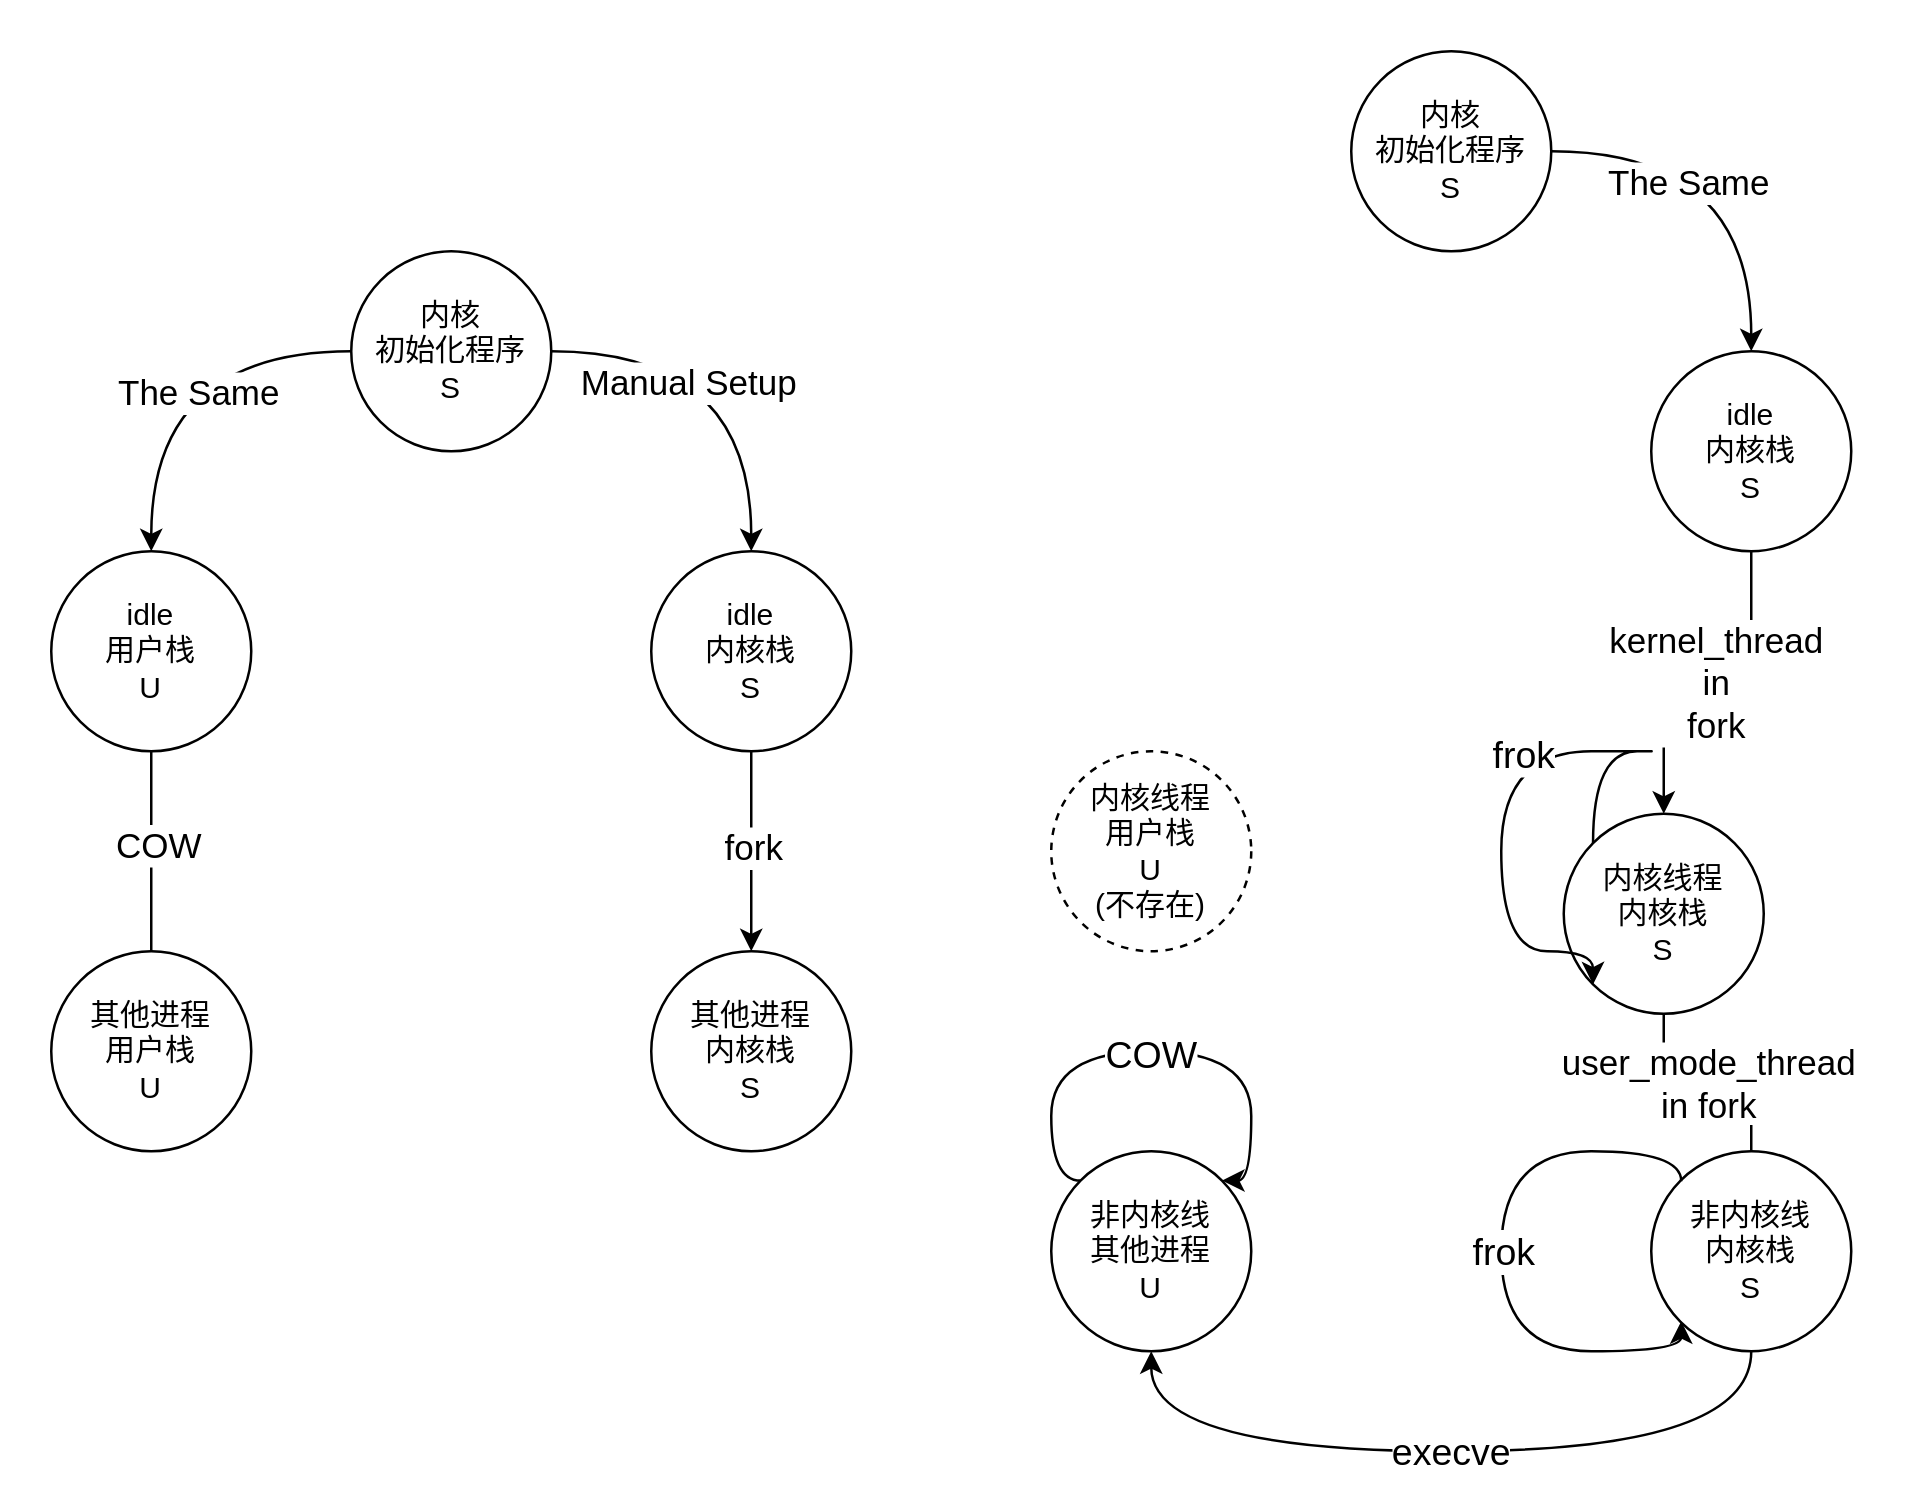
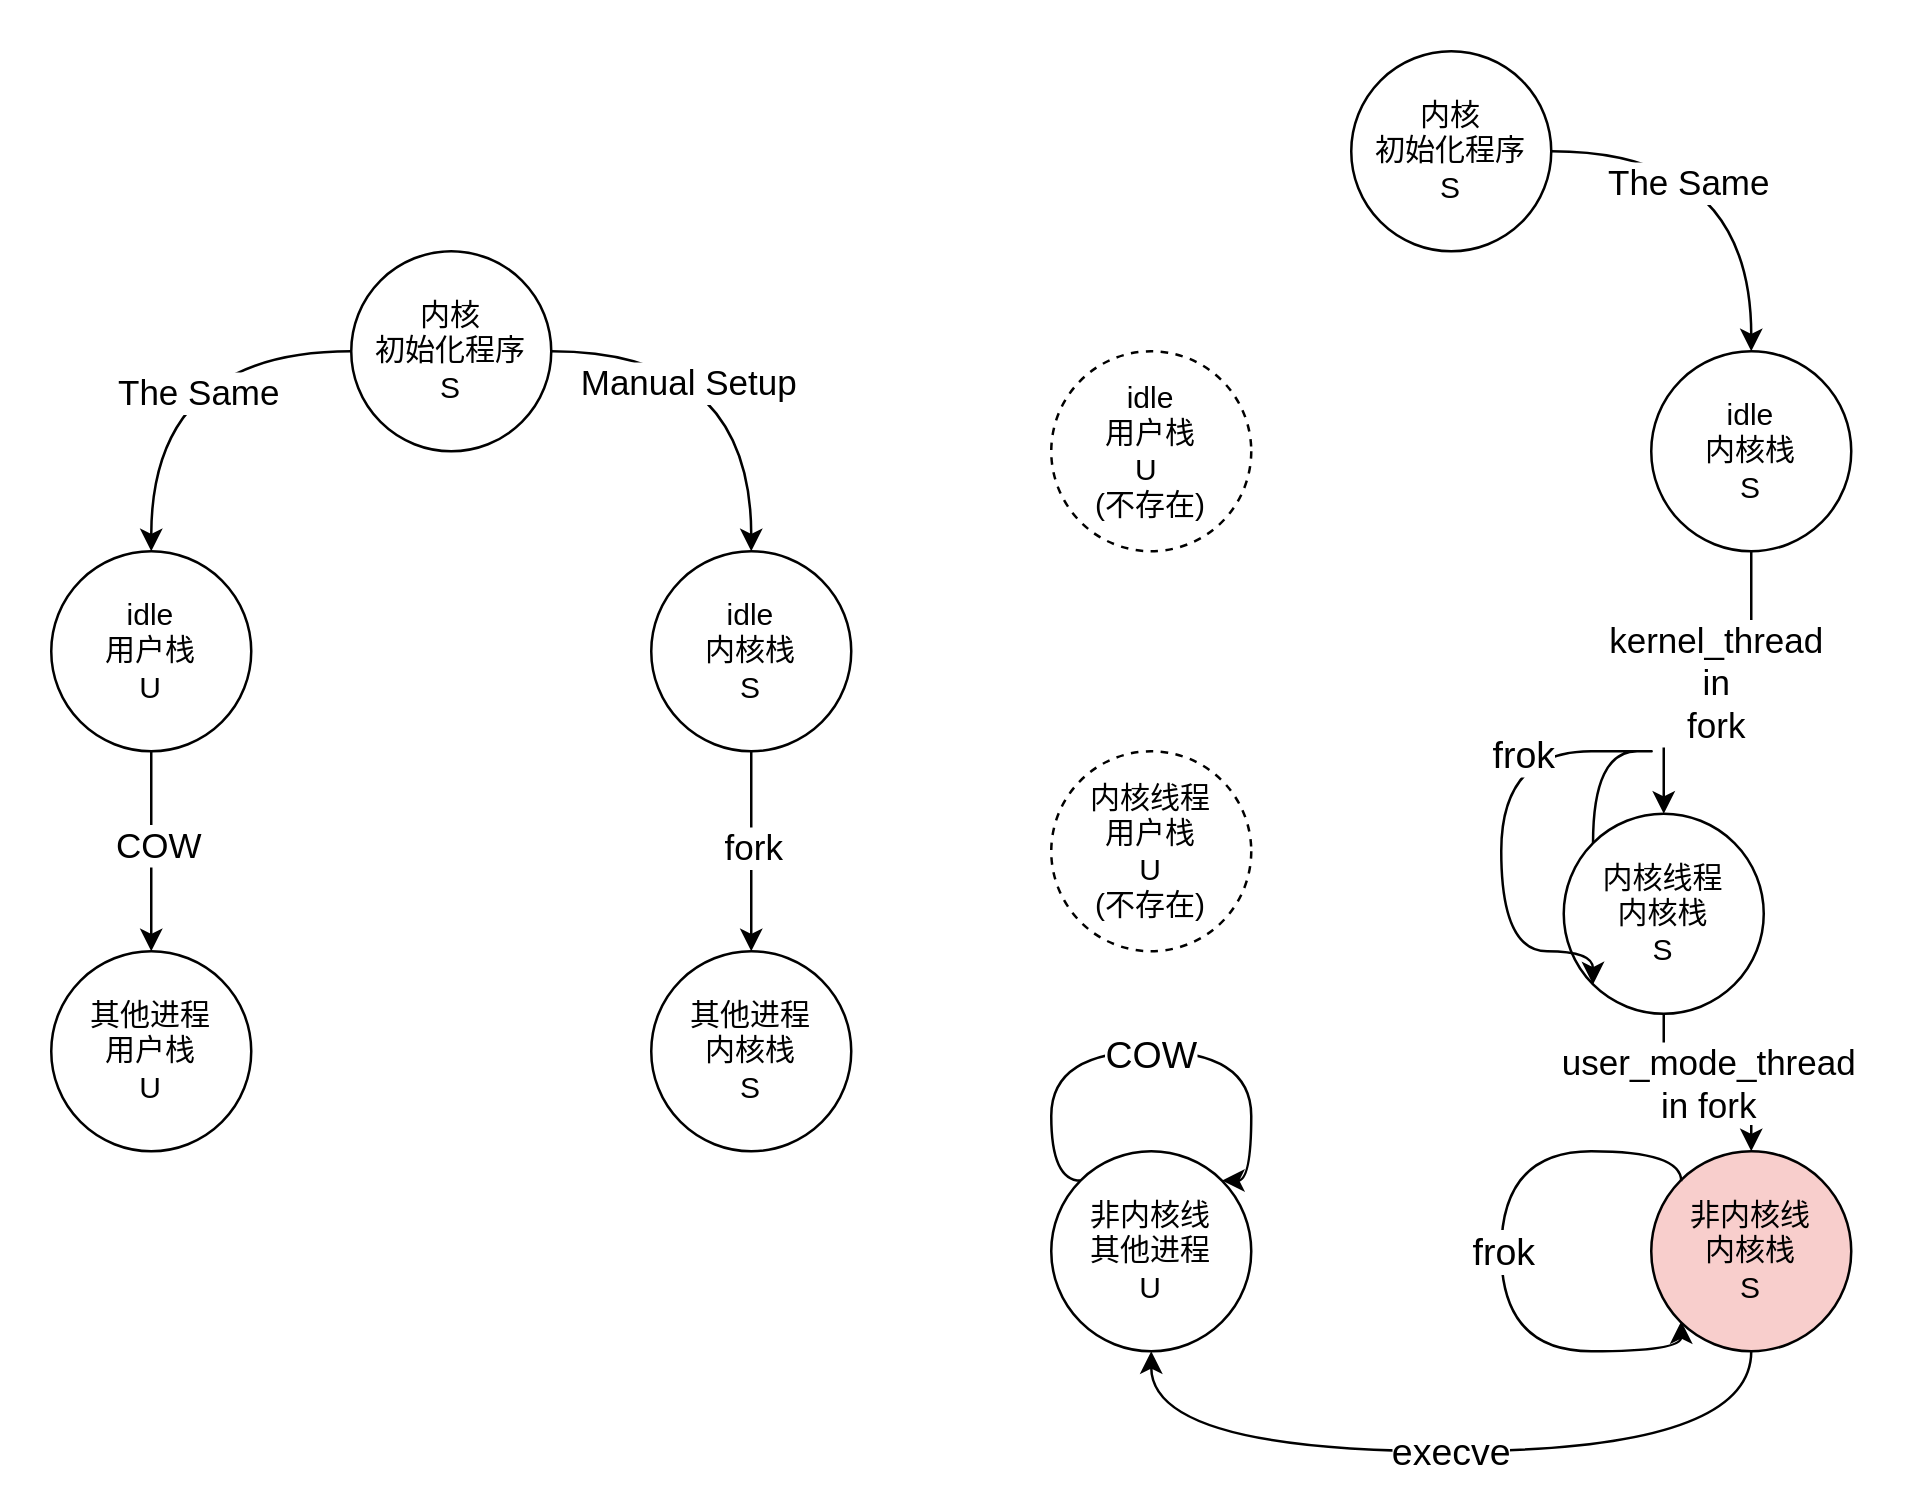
  <mxCell id="0" />
  <mxCell id="1" parent="0" />
  <mxCell id="2" style="edgeStyle=orthogonalEdgeStyle;rounded=0;orthogonalLoop=1;jettySize=auto;html=1;exitX=1;exitY=0.5;exitDx=0;exitDy=0;entryX=0.5;entryY=0;entryDx=0;entryDy=0;curved=1;" parent="1" source="6" target="12" edge="1"><mxGeometry relative="1" as="geometry" /></mxCell>
  <mxCell id="3" value="&lt;font style=&quot;font-size: 14px;&quot;&gt;Manual Setup&lt;/font&gt;" style="edgeLabel;html=1;align=center;verticalAlign=middle;resizable=0;points=[];" parent="2" vertex="1" connectable="0"><mxGeometry x="-0.325" y="-12" relative="1" as="geometry"><mxPoint as="offset" /></mxGeometry></mxCell>
  <mxCell id="4" style="edgeStyle=orthogonalEdgeStyle;rounded=0;orthogonalLoop=1;jettySize=auto;html=1;exitX=0;exitY=0.5;exitDx=0;exitDy=0;curved=1;" parent="1" source="6" target="9" edge="1"><mxGeometry relative="1" as="geometry" /></mxCell>
  <mxCell id="5" value="&lt;font style=&quot;font-size: 14px;&quot;&gt;The &lt;/font&gt;&lt;font style=&quot;font-size: 14px;&quot;&gt;Same&lt;/font&gt;" style="edgeLabel;html=1;align=center;verticalAlign=middle;resizable=0;points=[];" parent="4" vertex="1" connectable="0"><mxGeometry x="-0.225" y="16" relative="1" as="geometry"><mxPoint as="offset" /></mxGeometry></mxCell>
  <mxCell id="6" value="内核&lt;div&gt;初始化程序&lt;/div&gt;&lt;div&gt;S&lt;/div&gt;" style="ellipse;whiteSpace=wrap;html=1;aspect=fixed;" parent="1" vertex="1"><mxGeometry x="140" y="100" width="80" height="80" as="geometry" /></mxCell>
- <mxCell id="7" style="edgeStyle=orthogonalEdgeStyle;rounded=0;orthogonalLoop=1;jettySize=auto;html=1;exitX=0.5;exitY=1;exitDx=0;exitDy=0;entryX=0.5;entryY=0;entryDx=0;entryDy=0;endArrow=none;" parent="1" source="9" target="13" edge="1"><mxGeometry relative="1" as="geometry" /></mxCell>
+ <mxCell id="7" style="edgeStyle=orthogonalEdgeStyle;rounded=0;orthogonalLoop=1;jettySize=auto;html=1;exitX=0.5;exitY=1;exitDx=0;exitDy=0;entryX=0.5;entryY=0;entryDx=0;entryDy=0;" parent="1" source="9" target="13" edge="1"><mxGeometry relative="1" as="geometry" /></mxCell>
  <mxCell id="8" value="&lt;font style=&quot;font-size: 14px;&quot;&gt;COW&lt;/font&gt;" style="edgeLabel;html=1;align=center;verticalAlign=middle;resizable=0;points=[];" parent="7" vertex="1" connectable="0"><mxGeometry x="-0.075" y="2" relative="1" as="geometry"><mxPoint as="offset" /></mxGeometry></mxCell>
  <mxCell id="9" value="idle&lt;div&gt;用户栈&lt;/div&gt;&lt;div&gt;U&lt;/div&gt;" style="ellipse;whiteSpace=wrap;html=1;aspect=fixed;" parent="1" vertex="1"><mxGeometry x="20" y="220" width="80" height="80" as="geometry" /></mxCell>
  <mxCell id="10" style="edgeStyle=orthogonalEdgeStyle;rounded=0;orthogonalLoop=1;jettySize=auto;html=1;exitX=0.5;exitY=1;exitDx=0;exitDy=0;" parent="1" source="12" target="14" edge="1"><mxGeometry relative="1" as="geometry" /></mxCell>
  <mxCell id="11" value="&lt;font style=&quot;font-size: 14px;&quot;&gt;fork&lt;/font&gt;" style="edgeLabel;html=1;align=center;verticalAlign=middle;resizable=0;points=[];" parent="10" vertex="1" connectable="0"><mxGeometry x="-0.05" relative="1" as="geometry"><mxPoint as="offset" /></mxGeometry></mxCell>
  <mxCell id="12" value="idle&lt;div&gt;内核栈&lt;/div&gt;&lt;div&gt;S&lt;/div&gt;" style="ellipse;whiteSpace=wrap;html=1;aspect=fixed;" parent="1" vertex="1"><mxGeometry x="260" y="220" width="80" height="80" as="geometry" /></mxCell>
  <mxCell id="13" value="其他进程&lt;div&gt;用户栈&lt;/div&gt;&lt;div&gt;U&lt;/div&gt;" style="ellipse;whiteSpace=wrap;html=1;aspect=fixed;" parent="1" vertex="1"><mxGeometry x="20" y="380" width="80" height="80" as="geometry" /></mxCell>
  <mxCell id="14" value="其他进程&lt;div&gt;内核栈&lt;/div&gt;&lt;div&gt;S&lt;/div&gt;" style="ellipse;whiteSpace=wrap;html=1;aspect=fixed;" parent="1" vertex="1"><mxGeometry x="260" y="380" width="80" height="80" as="geometry" /></mxCell>
  <mxCell id="15" style="edgeStyle=orthogonalEdgeStyle;rounded=0;orthogonalLoop=1;jettySize=auto;html=1;exitX=1;exitY=0.5;exitDx=0;exitDy=0;entryX=0.5;entryY=0;entryDx=0;entryDy=0;curved=1;" parent="1" source="17" target="21" edge="1"><mxGeometry relative="1" as="geometry" /></mxCell>
  <mxCell id="16" value="&lt;font style=&quot;font-size: 14px;&quot;&gt;The&amp;nbsp;&lt;/font&gt;&lt;font style=&quot;font-size: 14px;&quot;&gt;Same&lt;/font&gt;" style="edgeLabel;html=1;align=center;verticalAlign=middle;resizable=0;points=[];" parent="15" vertex="1" connectable="0"><mxGeometry x="-0.325" y="-12" relative="1" as="geometry"><mxPoint as="offset" /></mxGeometry></mxCell>
  <mxCell id="17" value="内核&lt;div&gt;初始化程序&lt;/div&gt;&lt;div&gt;S&lt;/div&gt;" style="ellipse;whiteSpace=wrap;html=1;aspect=fixed;" parent="1" vertex="1"><mxGeometry x="540" y="20" width="80" height="80" as="geometry" /></mxCell>
+ <mxCell id="18" value="idle&lt;div&gt;用户栈&lt;/div&gt;&lt;div&gt;U&amp;nbsp;&lt;/div&gt;&lt;div&gt;(不存在)&lt;/div&gt;" style="ellipse;whiteSpace=wrap;html=1;aspect=fixed;dashed=1;" parent="1" vertex="1"><mxGeometry x="420" y="140" width="80" height="80" as="geometry" /></mxCell>
  <mxCell id="19" style="edgeStyle=orthogonalEdgeStyle;rounded=0;orthogonalLoop=1;jettySize=auto;html=1;exitX=0.5;exitY=1;exitDx=0;exitDy=0;" parent="1" source="21" target="25" edge="1"><mxGeometry relative="1" as="geometry" /></mxCell>
  <mxCell id="20" value="&lt;font style=&quot;font-size: 14px;&quot;&gt;kernel_thread&lt;/font&gt;&lt;div&gt;&lt;font style=&quot;font-size: 14px;&quot;&gt;in&lt;/font&gt;&lt;/div&gt;&lt;div&gt;&lt;font style=&quot;font-size: 14px;&quot;&gt;fork&lt;/font&gt;&lt;/div&gt;" style="edgeLabel;html=1;align=center;verticalAlign=middle;resizable=0;points=[];" parent="19" vertex="1" connectable="0"><mxGeometry x="-0.05" relative="1" as="geometry"><mxPoint as="offset" /></mxGeometry></mxCell>
  <mxCell id="21" value="idle&lt;div&gt;内核栈&lt;/div&gt;&lt;div&gt;S&lt;/div&gt;" style="ellipse;whiteSpace=wrap;html=1;aspect=fixed;" parent="1" vertex="1"><mxGeometry x="660" y="140" width="80" height="80" as="geometry" /></mxCell>
  <mxCell id="22" value="非内核线&lt;div&gt;其他进程&lt;/div&gt;&lt;div&gt;U&lt;/div&gt;" style="ellipse;whiteSpace=wrap;html=1;aspect=fixed;" parent="1" vertex="1"><mxGeometry x="420" y="460" width="80" height="80" as="geometry" /></mxCell>
- <mxCell id="23" style="edgeStyle=orthogonalEdgeStyle;rounded=0;orthogonalLoop=1;jettySize=auto;html=1;exitX=0.5;exitY=1;exitDx=0;exitDy=0;entryX=0.5;entryY=0;entryDx=0;entryDy=0;endArrow=none;" parent="1" source="25" target="28" edge="1"><mxGeometry relative="1" as="geometry" /></mxCell>
+ <mxCell id="23" style="edgeStyle=orthogonalEdgeStyle;rounded=0;orthogonalLoop=1;jettySize=auto;html=1;exitX=0.5;exitY=1;exitDx=0;exitDy=0;entryX=0.5;entryY=0;entryDx=0;entryDy=0;" parent="1" source="25" target="28" edge="1"><mxGeometry relative="1" as="geometry" /></mxCell>
  <mxCell id="24" value="&lt;font style=&quot;font-size: 14px;&quot;&gt;user_mode_thread&lt;/font&gt;&lt;div&gt;&lt;font style=&quot;font-size: 14px;&quot;&gt;in&amp;nbsp;&lt;/font&gt;&lt;span style=&quot;font-size: 14px;&quot;&gt;fork&lt;/span&gt;&lt;/div&gt;" style="edgeLabel;html=1;align=center;verticalAlign=middle;resizable=0;points=[];" parent="23" vertex="1" connectable="0"><mxGeometry relative="1" as="geometry"><mxPoint as="offset" /></mxGeometry></mxCell>
  <mxCell id="25" value="&lt;div&gt;内核线程&lt;/div&gt;&lt;div&gt;内核栈&lt;/div&gt;&lt;div&gt;S&lt;/div&gt;" style="ellipse;whiteSpace=wrap;html=1;aspect=fixed;" parent="1" vertex="1"><mxGeometry x="625" y="325" width="80" height="80" as="geometry" /></mxCell>
  <mxCell id="26" style="edgeStyle=orthogonalEdgeStyle;rounded=0;orthogonalLoop=1;jettySize=auto;html=1;exitX=0.5;exitY=1;exitDx=0;exitDy=0;entryX=0.5;entryY=1;entryDx=0;entryDy=0;curved=1;" parent="1" source="28" target="22" edge="1"><mxGeometry relative="1" as="geometry"><Array as="points"><mxPoint x="700" y="580" /><mxPoint x="460" y="580" /></Array></mxGeometry></mxCell>
  <mxCell id="27" value="&lt;span style=&quot;font-size: 15px;&quot;&gt;execve&lt;/span&gt;" style="edgeLabel;html=1;align=center;verticalAlign=middle;resizable=0;points=[];" parent="26" vertex="1" connectable="0"><mxGeometry x="0.007" y="-1" relative="1" as="geometry"><mxPoint as="offset" /></mxGeometry></mxCell>
- <mxCell id="28" value="非内核线&lt;div&gt;&lt;span style=&quot;background-color: initial;&quot;&gt;内核栈&lt;/span&gt;&lt;/div&gt;&lt;div&gt;S&lt;/div&gt;" style="ellipse;whiteSpace=wrap;html=1;aspect=fixed;" parent="1" vertex="1"><mxGeometry x="660" y="460" width="80" height="80" as="geometry" /></mxCell>
+ <mxCell id="28" value="非内核线&lt;div&gt;&lt;span style=&quot;background-color: initial;&quot;&gt;内核栈&lt;/span&gt;&lt;/div&gt;&lt;div&gt;S&lt;/div&gt;" style="ellipse;whiteSpace=wrap;html=1;aspect=fixed;fillColor=#f8cecc;" parent="1" vertex="1"><mxGeometry x="660" y="460" width="80" height="80" as="geometry" /></mxCell>
  <mxCell id="29" value="&lt;div&gt;内核线程&lt;/div&gt;&lt;div&gt;用户栈&lt;/div&gt;&lt;div&gt;U&lt;/div&gt;&lt;div&gt;(不存在)&lt;/div&gt;" style="ellipse;whiteSpace=wrap;html=1;aspect=fixed;dashed=1;" parent="1" vertex="1"><mxGeometry x="420" y="300" width="80" height="80" as="geometry" /></mxCell>
  <mxCell id="30" style="edgeStyle=orthogonalEdgeStyle;rounded=0;orthogonalLoop=1;jettySize=auto;html=1;exitX=0;exitY=0;exitDx=0;exitDy=0;entryX=1;entryY=0;entryDx=0;entryDy=0;curved=1;" parent="1" source="22" target="22" edge="1"><mxGeometry relative="1" as="geometry"><Array as="points"><mxPoint x="420" y="472" /><mxPoint x="420" y="420" /><mxPoint x="500" y="420" /><mxPoint x="500" y="472" /></Array></mxGeometry></mxCell>
  <mxCell id="31" value="&lt;font style=&quot;font-size: 15px;&quot;&gt;COW&lt;/font&gt;" style="edgeLabel;html=1;align=center;verticalAlign=middle;resizable=0;points=[];" parent="30" vertex="1" connectable="0"><mxGeometry relative="1" as="geometry"><mxPoint as="offset" /></mxGeometry></mxCell>
  <mxCell id="32" style="edgeStyle=orthogonalEdgeStyle;rounded=0;orthogonalLoop=1;jettySize=auto;html=1;exitX=0;exitY=0;exitDx=0;exitDy=0;entryX=0;entryY=1;entryDx=0;entryDy=0;curved=1;" parent="1" source="25" target="25" edge="1"><mxGeometry relative="1" as="geometry"><Array as="points"><mxPoint x="672" y="300" /><mxPoint x="600" y="300" /><mxPoint x="600" y="380" /><mxPoint x="672" y="380" /></Array></mxGeometry></mxCell>
  <mxCell id="33" value="&lt;font style=&quot;font-size: 15px;&quot;&gt;frok&lt;/font&gt;" style="edgeLabel;html=1;align=center;verticalAlign=middle;resizable=0;points=[];" parent="32" vertex="1" connectable="0"><mxGeometry x="-0.008" relative="1" as="geometry"><mxPoint as="offset" /></mxGeometry></mxCell>
  <mxCell id="34" style="edgeStyle=orthogonalEdgeStyle;rounded=0;orthogonalLoop=1;jettySize=auto;html=1;exitX=0;exitY=0;exitDx=0;exitDy=0;entryX=0;entryY=1;entryDx=0;entryDy=0;curved=1;" parent="1" edge="1"><mxGeometry relative="1" as="geometry"><mxPoint x="672" y="472" as="sourcePoint" /><mxPoint x="672" y="528" as="targetPoint" /><Array as="points"><mxPoint x="672" y="460" /><mxPoint x="600" y="460" /><mxPoint x="600" y="540" /><mxPoint x="672" y="540" /></Array></mxGeometry></mxCell>
  <mxCell id="35" value="&lt;font style=&quot;font-size: 15px;&quot;&gt;frok&lt;/font&gt;" style="edgeLabel;html=1;align=center;verticalAlign=middle;resizable=0;points=[];" parent="34" vertex="1" connectable="0"><mxGeometry x="-0.008" relative="1" as="geometry"><mxPoint as="offset" /></mxGeometry></mxCell>
